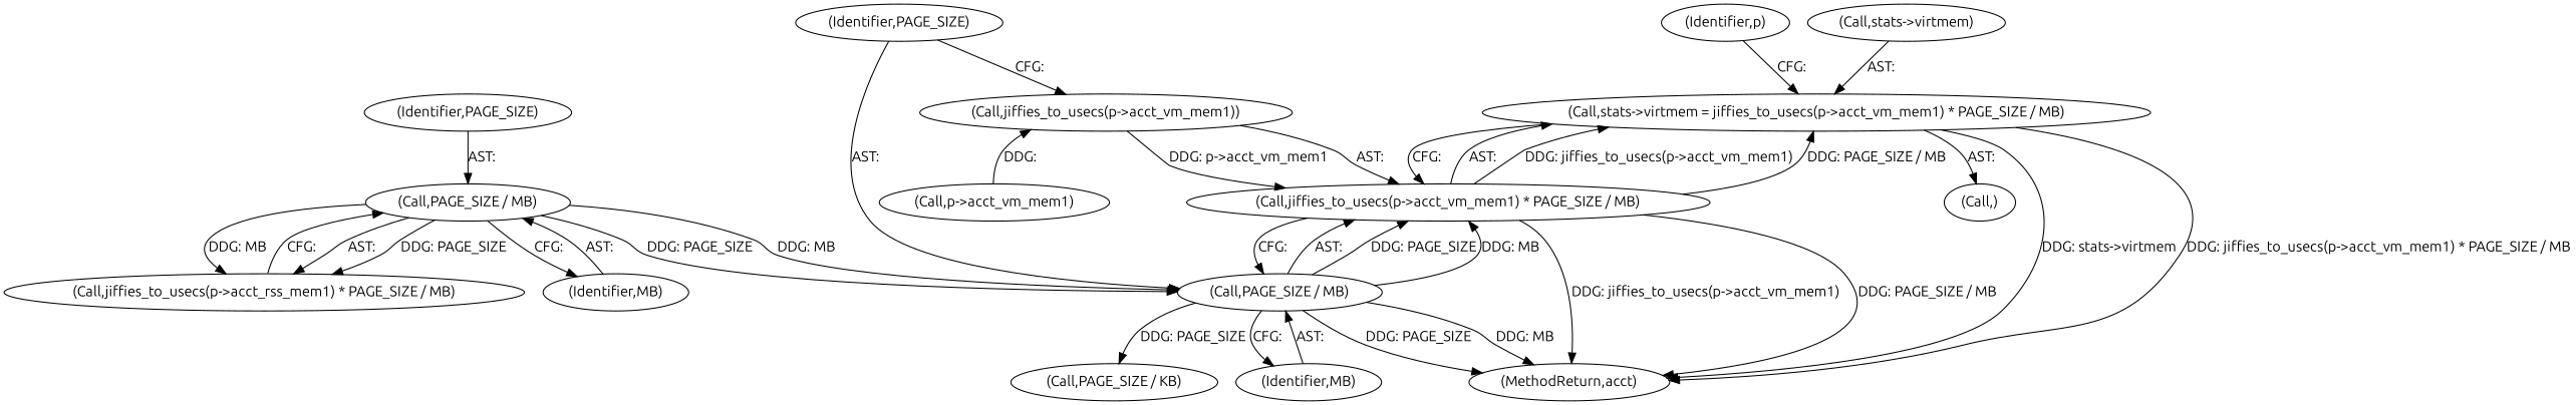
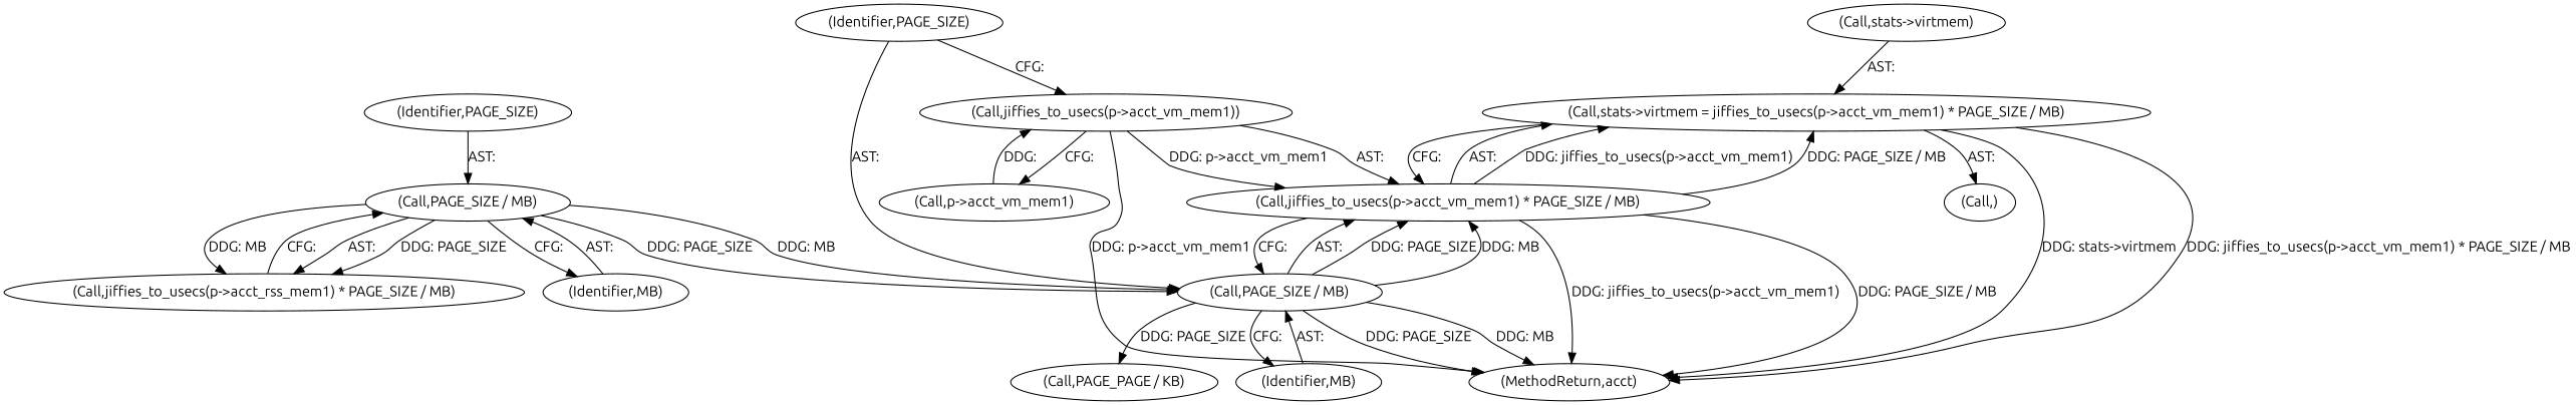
  digraph {
    fontname=Ubuntu
    node [fontname=Ubuntu]
    edge [fontname=Ubuntu]
    n1 [label="(Call,stats->virtmem = jiffies_to_usecs(p->acct_vm_mem1) * PAGE_SIZE / MB)"]
    n2 [label="(Call,jiffies_to_usecs(p->acct_vm_mem1) * PAGE_SIZE / MB)"]
    n3 [label="(Call,)"]
    n4 [label="(MethodReturn,acct)"]
    n5 [label="(Call,PAGE_SIZE / MB)"]
-   n6 [label="(Call,PAGE_SIZE / KB)"]
+   n6 [label="(Call,PAGE_PAGE / KB)"]
    n7 [label="(Identifier,MB)"]
    n8 [label="(Call,jiffies_to_usecs(p->acct_vm_mem1))"]
    n9 [label="(Call,p->acct_vm_mem1)"]
    n10 [label="(Call,PAGE_SIZE / MB)"]
    n11 [label="(Call,jiffies_to_usecs(p->acct_rss_mem1) * PAGE_SIZE / MB)"]
    n12 [label="(Identifier,MB)"]
    n13 [label="(Identifier,PAGE_SIZE)"]
-   n14 [label="(Identifier,p)"]
    n15 [label="(Call,stats->virtmem)"]
    n16 [label="(Identifier,PAGE_SIZE)"]
    n1 -> n2 [label="CFG: "]
    n1 -> n3 [label="AST: "]
    n1 -> n4 [label="DDG: stats->virtmem"]
    n1 -> n4 [label="DDG: jiffies_to_usecs(p->acct_vm_mem1) * PAGE_SIZE / MB"]
    n2 -> n1 [label="AST: "]
    n2 -> n1 [label="DDG: jiffies_to_usecs(p->acct_vm_mem1)"]
    n2 -> n1 [label="DDG: PAGE_SIZE / MB"]
    n2 -> n4 [label="DDG: jiffies_to_usecs(p->acct_vm_mem1)"]
    n2 -> n4 [label="DDG: PAGE_SIZE / MB"]
    n2 -> n5 [label="CFG: "]
    n5 -> n2 [label="AST: "]
    n5 -> n2 [label="DDG: PAGE_SIZE"]
    n5 -> n2 [label="DDG: MB"]
    n5 -> n4 [label="DDG: PAGE_SIZE"]
    n5 -> n4 [label="DDG: MB"]
    n5 -> n6 [label="DDG: PAGE_SIZE"]
    n5 -> n7 [label="CFG: "]
    n7 -> n5 [label="AST: "]
    n8 -> n2 [label="AST: "]
    n8 -> n2 [label="DDG: p->acct_vm_mem1"]
+   n8 -> n4 [label="DDG: p->acct_vm_mem1"]
+   n8 -> n9 [label="CFG: "]
    n9 -> n8 [label="DDG: "]
    n10 -> n5 [label="DDG: PAGE_SIZE"]
    n10 -> n5 [label="DDG: MB"]
    n10 -> n11 [label="AST: "]
    n10 -> n11 [label="DDG: PAGE_SIZE"]
    n10 -> n11 [label="DDG: MB"]
    n10 -> n12 [label="CFG: "]
    n11 -> n10 [label="CFG: "]
    n12 -> n10 [label="AST: "]
    n13 -> n5 [label="AST: "]
    n13 -> n8 [label="CFG: "]
-   n14 -> n1 [label="CFG: "]
    n15 -> n1 [label="AST: "]
    n16 -> n10 [label="AST: "]
  }
